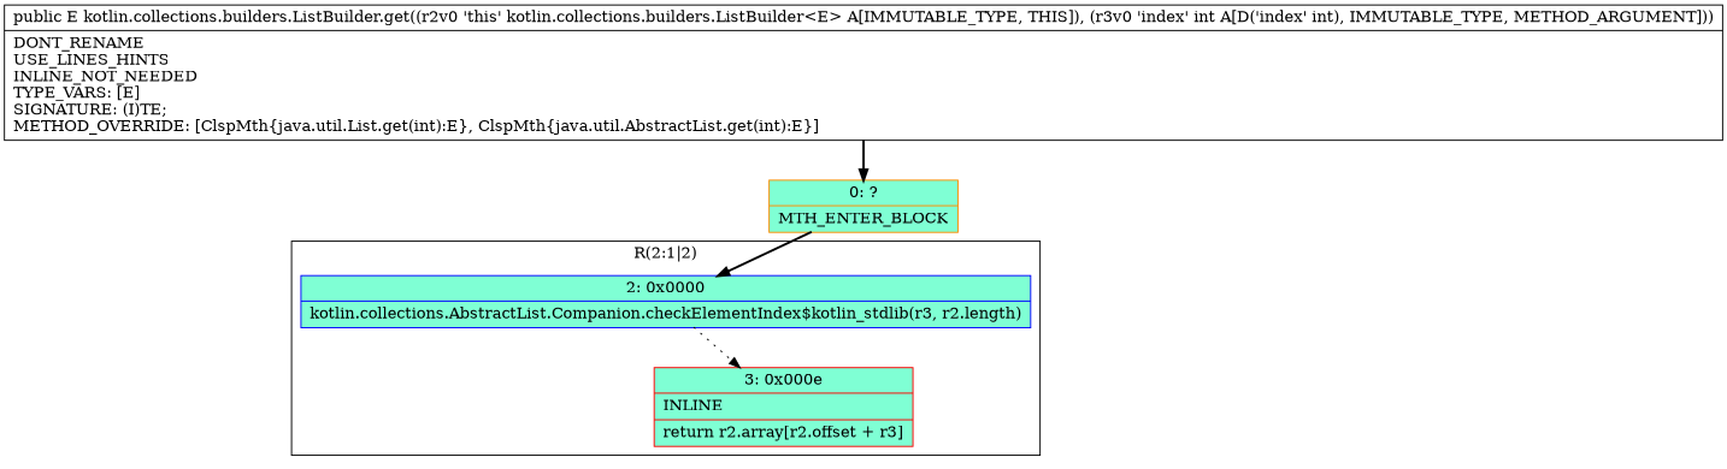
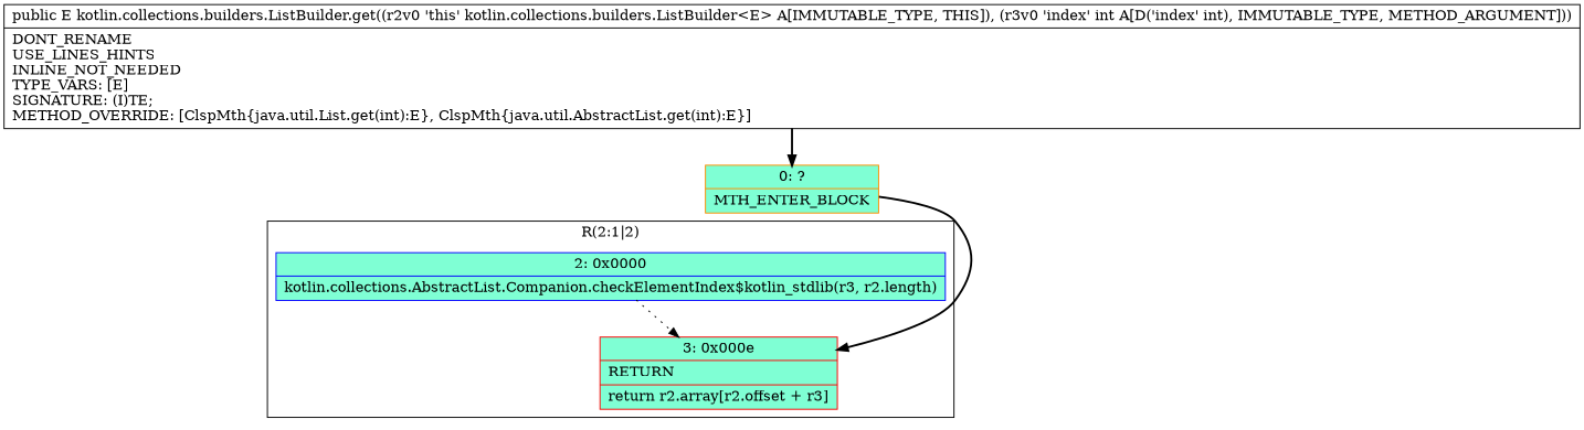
  digraph {
    node [fillcolor=aquamarine shape=record style=filled]
    edge [style=bold]
    n1 [color=blue label="{2\:\ 0x0000|kotlin.collections.AbstractList.Companion.checkElementIndex$kotlin_stdlib(r3, r2.length)\l}"]
-   n2 [color=red label="{3\:\ 0x000e|INLINE\l|return r2.array[r2.offset + r3]\l}"]
+   n2 [color=red label="{3\:\ 0x000e|RETURN\l|return r2.array[r2.offset + r3]\l}"]
    n3 [color=darkorange label="{0\:\ ?|MTH_ENTER_BLOCK\l}"]
    n4 [color=black fillcolor=white label="{public E kotlin.collections.builders.ListBuilder.get((r2v0 'this' kotlin.collections.builders.ListBuilder\<E\> A[IMMUTABLE_TYPE, THIS]), (r3v0 'index' int A[D('index' int), IMMUTABLE_TYPE, METHOD_ARGUMENT]))  | DONT_RENAME\lUSE_LINES_HINTS\lINLINE_NOT_NEEDED\lTYPE_VARS: [E]\lSIGNATURE: (I)TE;\lMETHOD_OVERRIDE: [ClspMth\{java.util.List.get(int):E\}, ClspMth\{java.util.AbstractList.get(int):E\}]\l}"]
    subgraph cluster_1 {
      label="R(2:1|2)"
      n1
      n2
    }
    n1 -> n2 [style=dotted]
-   n3 -> n1
+   n3 -> n2
    n4 -> n3
  }
